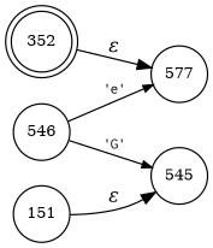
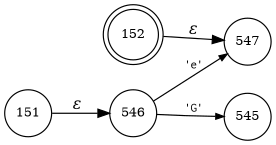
  digraph {
    rankdir=LR
    node [fixedsize=true fontsize=11 shape=circle peripheries=1]
    edge [fontname="Times-Italic"]
-   n1 [label=352 shape=doublecircle width=.6 peripheries=""]
-   n2 [label=577 width=.55]
+   n1 [label=152 shape=doublecircle width=.6 peripheries=""]
+   n2 [label=547 width=.55]
    n3 [label=545 width=.55]
    n4 [label=546 width=.55]
    n5 [label=151 width=.55]
    n1 -> n2 [label="&epsilon;"]
    n4 -> n2 [arrowhead=normal arrowsize=.7 fontname=Courier fontsize=11 label="'e'"]
    n4 -> n3 [arrowhead=normal arrowsize=.7 fontname=Courier fontsize=11 label="'G'"]
-   n5 -> n3 [label="&epsilon;"]
+   n5 -> n4 [label="&epsilon;"]
  }
